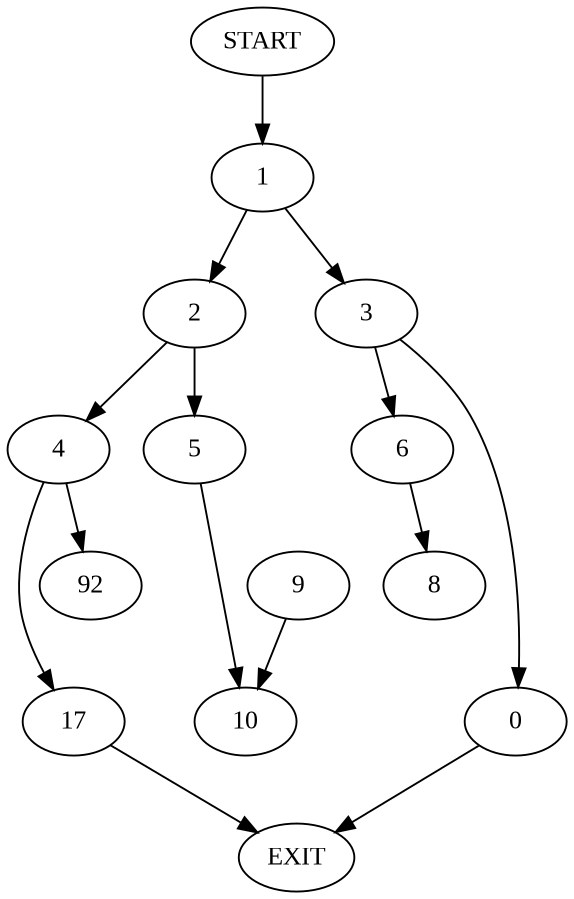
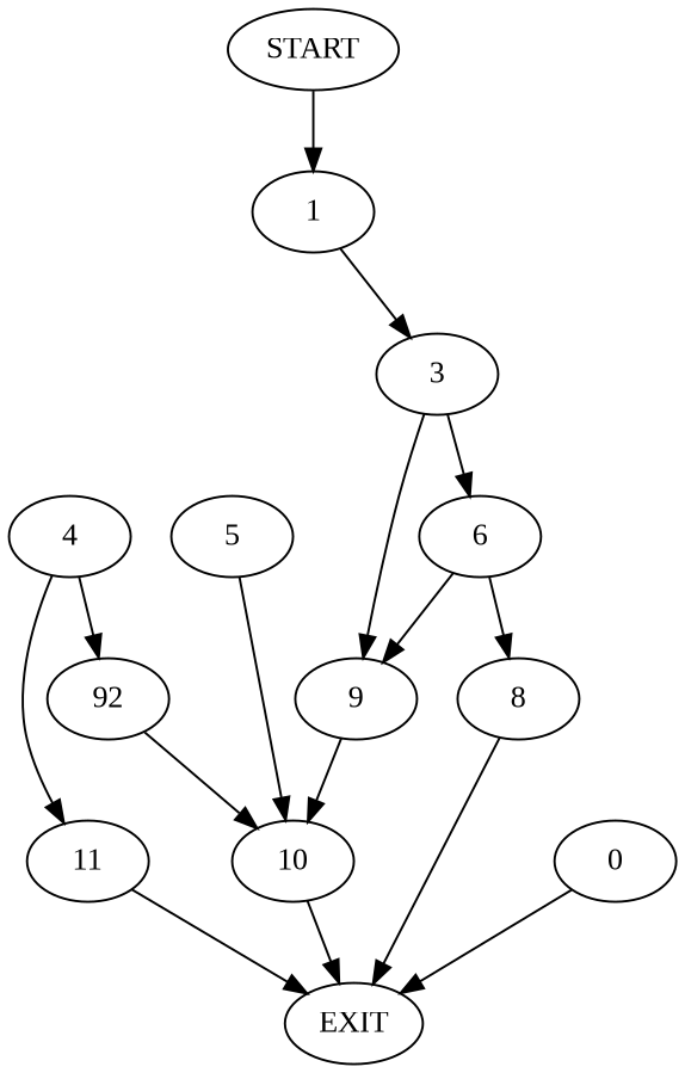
  digraph {
    fontname="Liberation Serif"
    node [fontname="Liberation Serif"]
    edge [fontname="Liberation Serif"]
    n1 [label=START]
    1
-   2
    3
    n5 [label=EXIT]
    4
    5
    6
    n9 [label=0]
-   11 [label=17]
+   11
    n11 [label=92]
    10
    8
    9
    n1 -> 1
-   1 -> 2
    1 -> 3
-   2 -> 4
-   2 -> 5
    3 -> 6
-   3 -> n9
+   3 -> 9
    4 -> 11
    4 -> n11
    5 -> 10
    6 -> 8
+   6 -> 9
    n9 -> n5
    11 -> n5
+   n11 -> 10
+   10 -> n5
+   8 -> n5
    9 -> 10
  }
